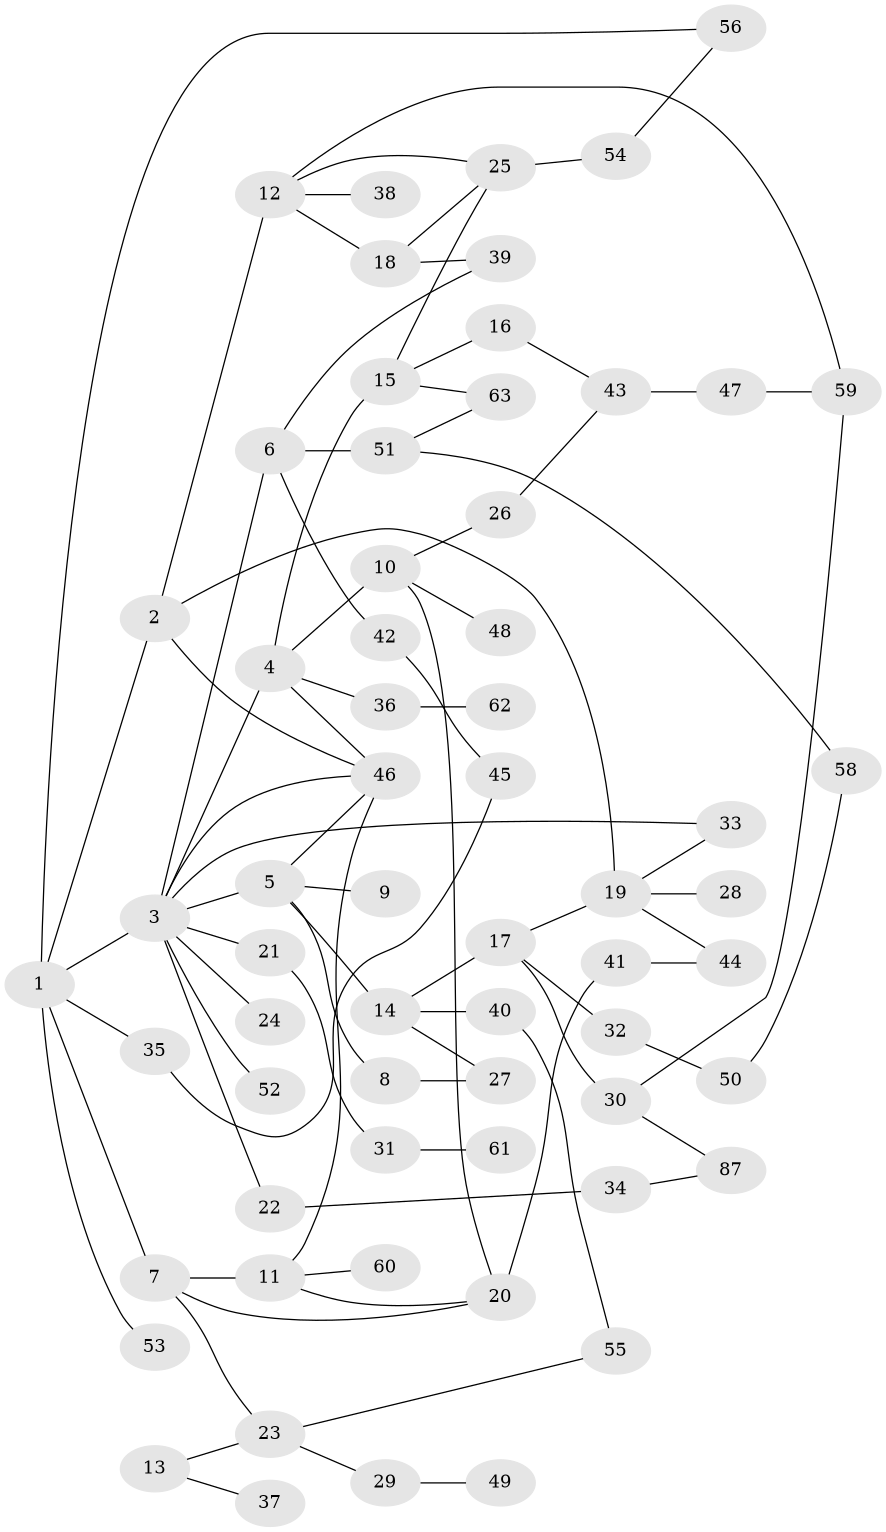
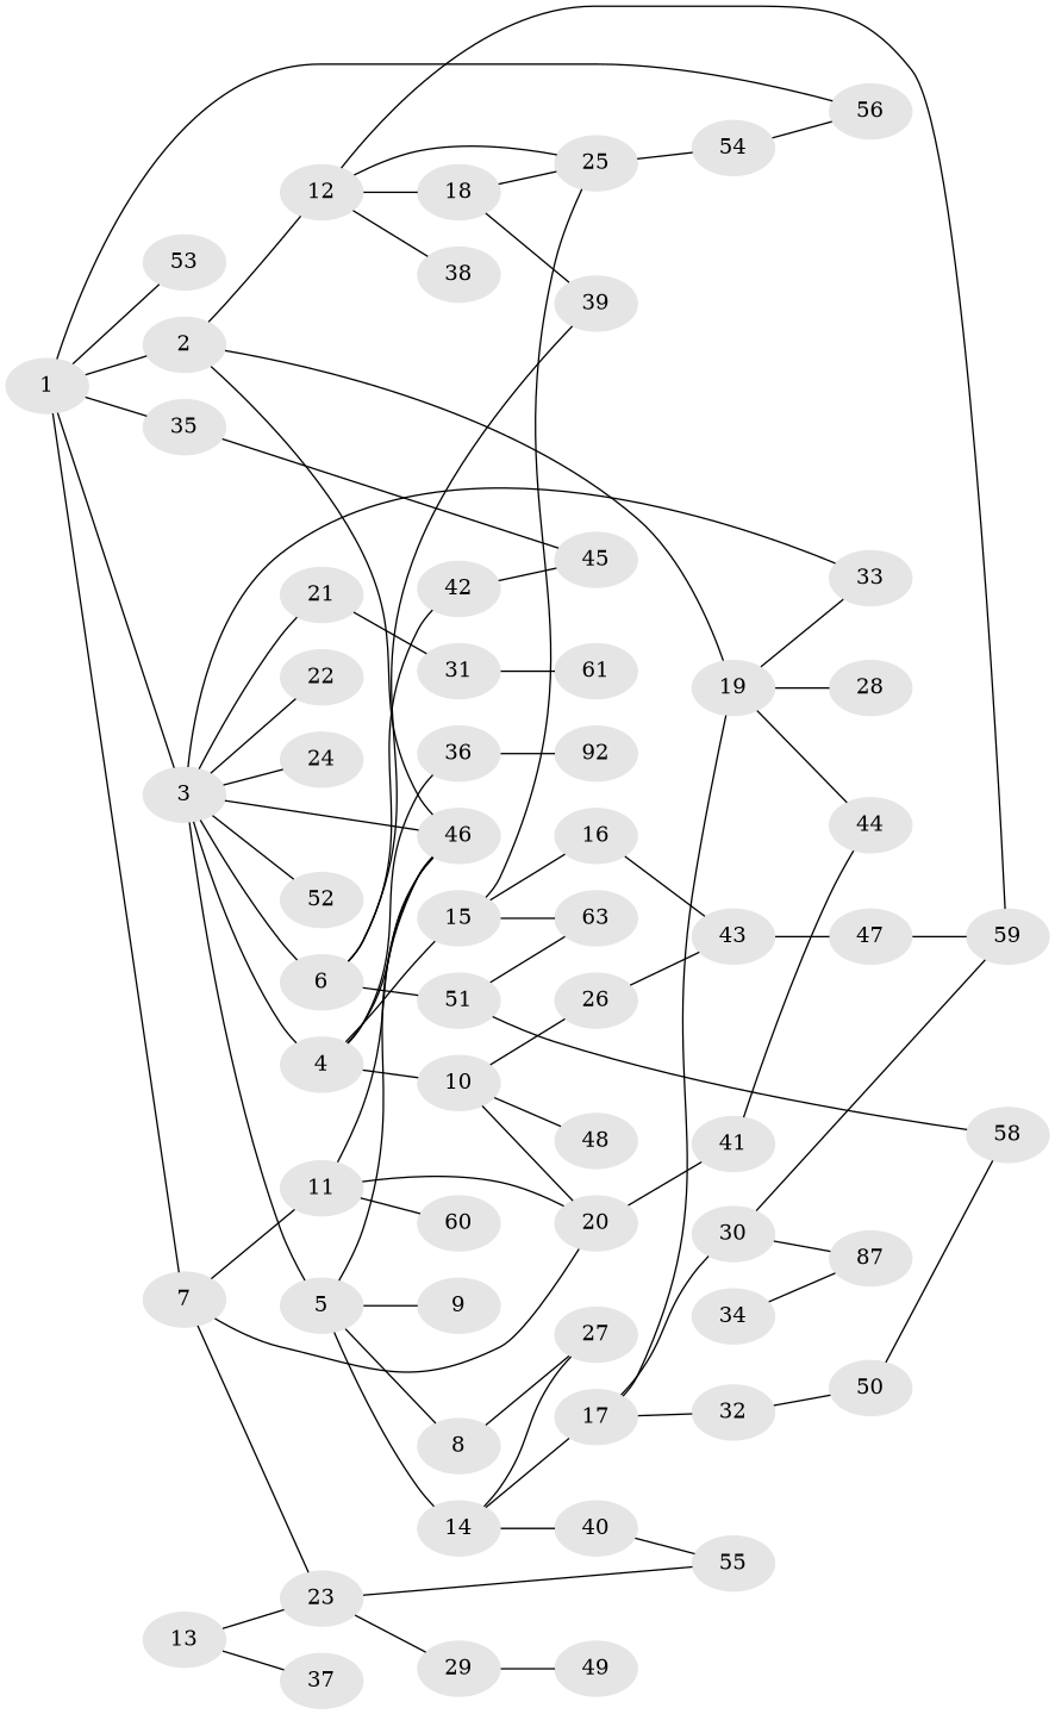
  graph {
    rankdir=LR
    node [color=gray90 style=filled]
    1
    2
    3
    7
    35
    53
    56
    12
    19
    46
    4
    5
    6
    21
    22
    24
    33
    52
    11
    20
    23
    45
    18
    25
    38
    59
    28
    44
    10
    15
    36
    8
    9
    14
    39
    42
    51
    31
    34
    26
    48
    13
    37
    16
    63
-   62
+   62 [label=92]
    27
    17
    40
    58
    60
    41
    29
    55
    43
    54
    30
    32
    47
    n60 [label=87]
    50
    61
    49
    1 -- 2
    1 -- 3
    1 -- 7
    1 -- 35
    1 -- 53
    1 -- 56
    2 -- 12
    2 -- 19
    2 -- 46
    3 -- 46
    3 -- 4
    3 -- 5
    3 -- 6
    3 -- 21
    3 -- 22
    3 -- 24
    3 -- 33
    3 -- 52
    7 -- 11
    7 -- 20
    7 -- 23
    35 -- 45
    12 -- 18
    12 -- 25
    12 -- 38
    12 -- 59
    19 -- 33
    19 -- 28
    19 -- 44
    4 -- 46
    4 -- 10
    4 -- 15
    4 -- 36
    5 -- 46
    5 -- 8
    5 -- 9
    5 -- 14
    6 -- 39
    6 -- 42
    6 -- 51
    21 -- 31
-   22 -- 34
    11 -- 46
    11 -- 20
    11 -- 60
    20 -- 41
    23 -- 29
    23 -- 55
    18 -- 25
    18 -- 39
    25 -- 54
    10 -- 20
    10 -- 26
    10 -- 48
    15 -- 25
    15 -- 16
    15 -- 63
    36 -- 62
    8 -- 27
    14 -- 27
    14 -- 17
    14 -- 40
    42 -- 45
    51 -- 63
    51 -- 58
    31 -- 61
    34 -- n60
    26 -- 43
    13 -- 23
    13 -- 37
    16 -- 43
    17 -- 19
    17 -- 30
    17 -- 32
    40 -- 55
    41 -- 44
    29 -- 49
    43 -- 47
    54 -- 56
    30 -- 59
    30 -- n60
    32 -- 50
    47 -- 59
    50 -- 58
  }
